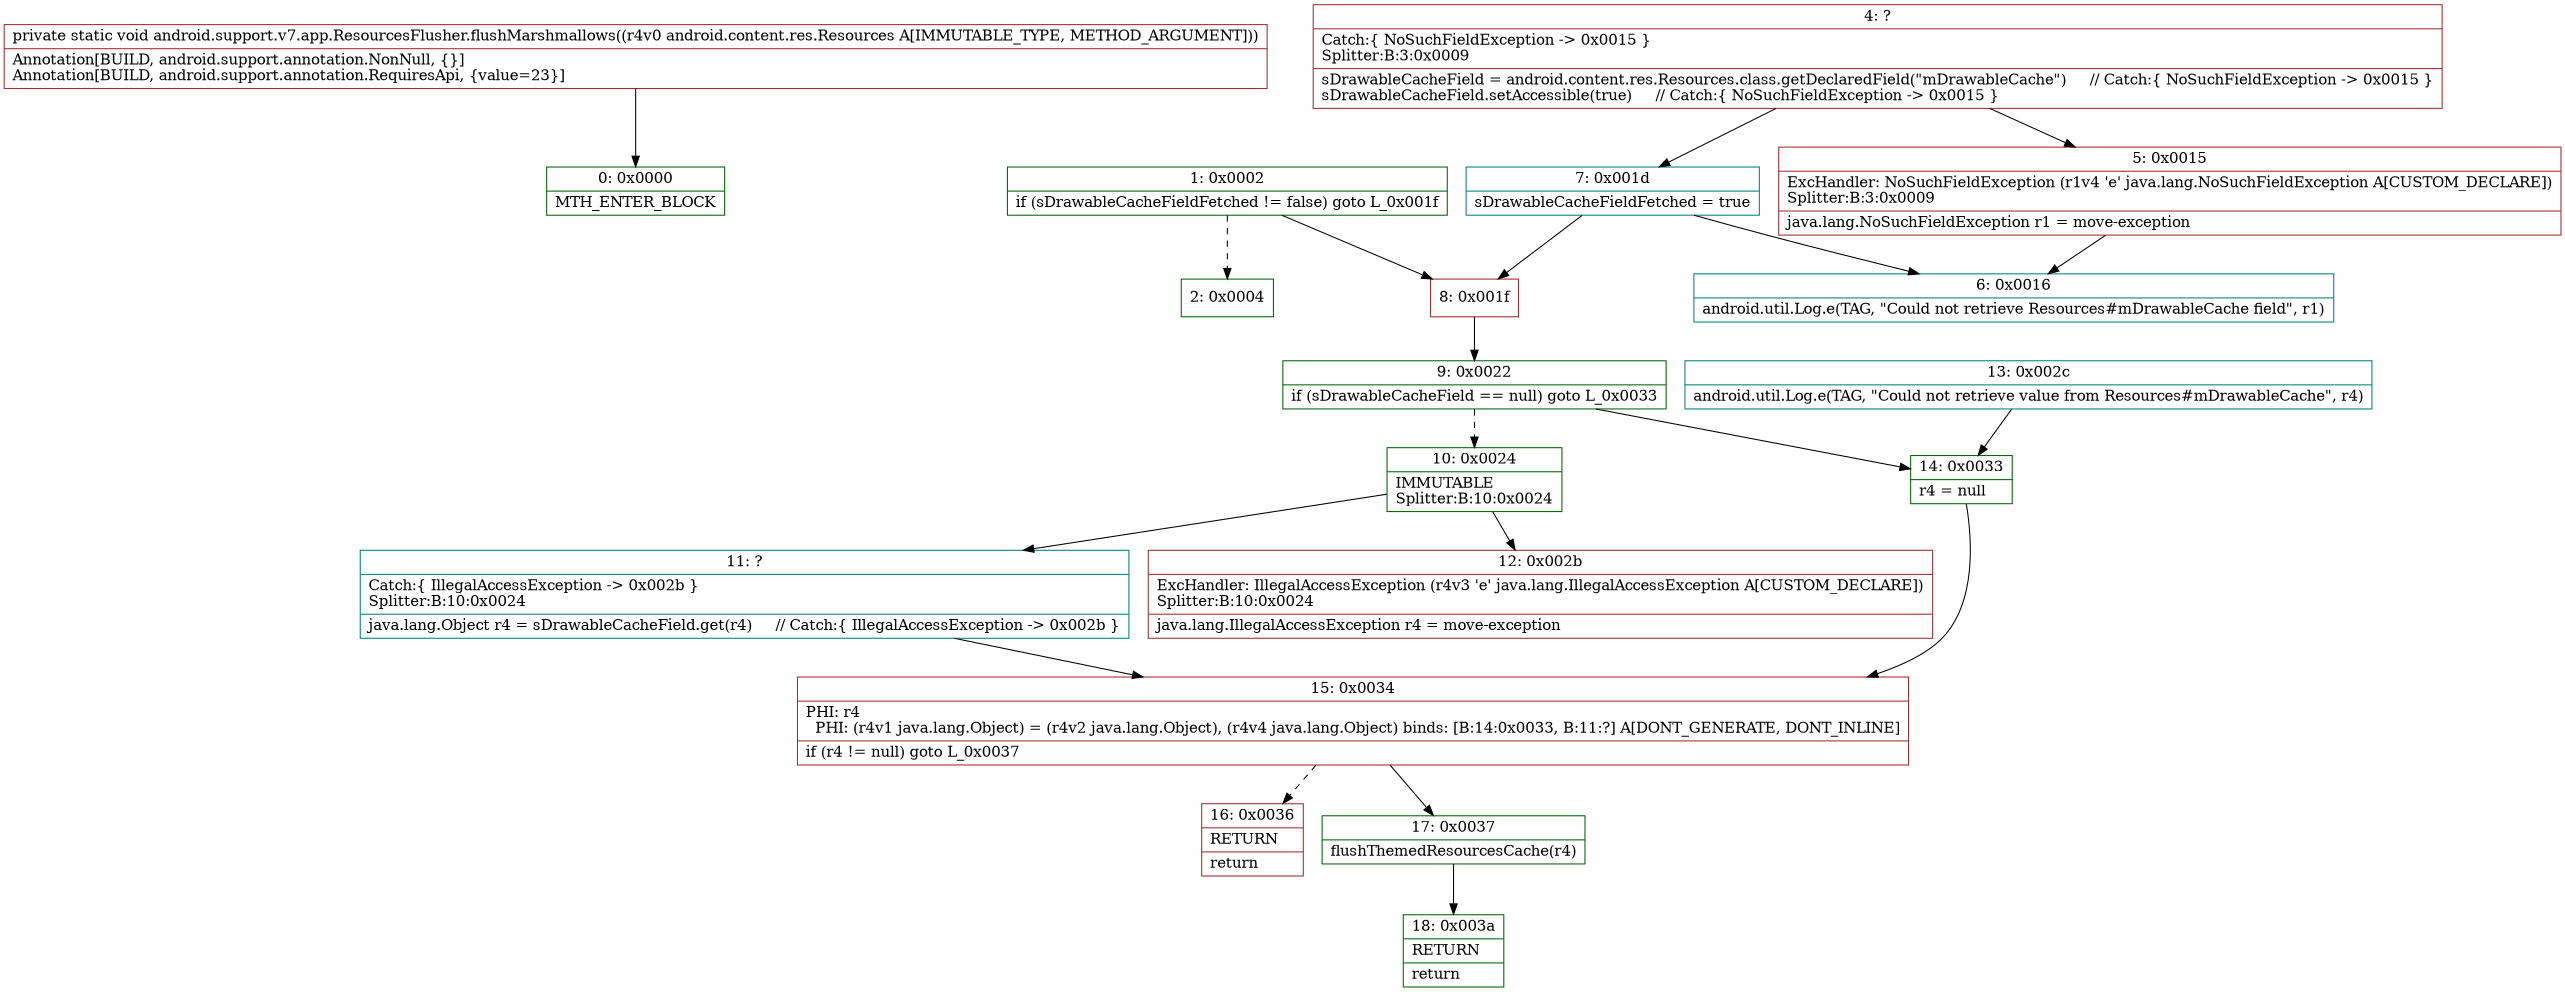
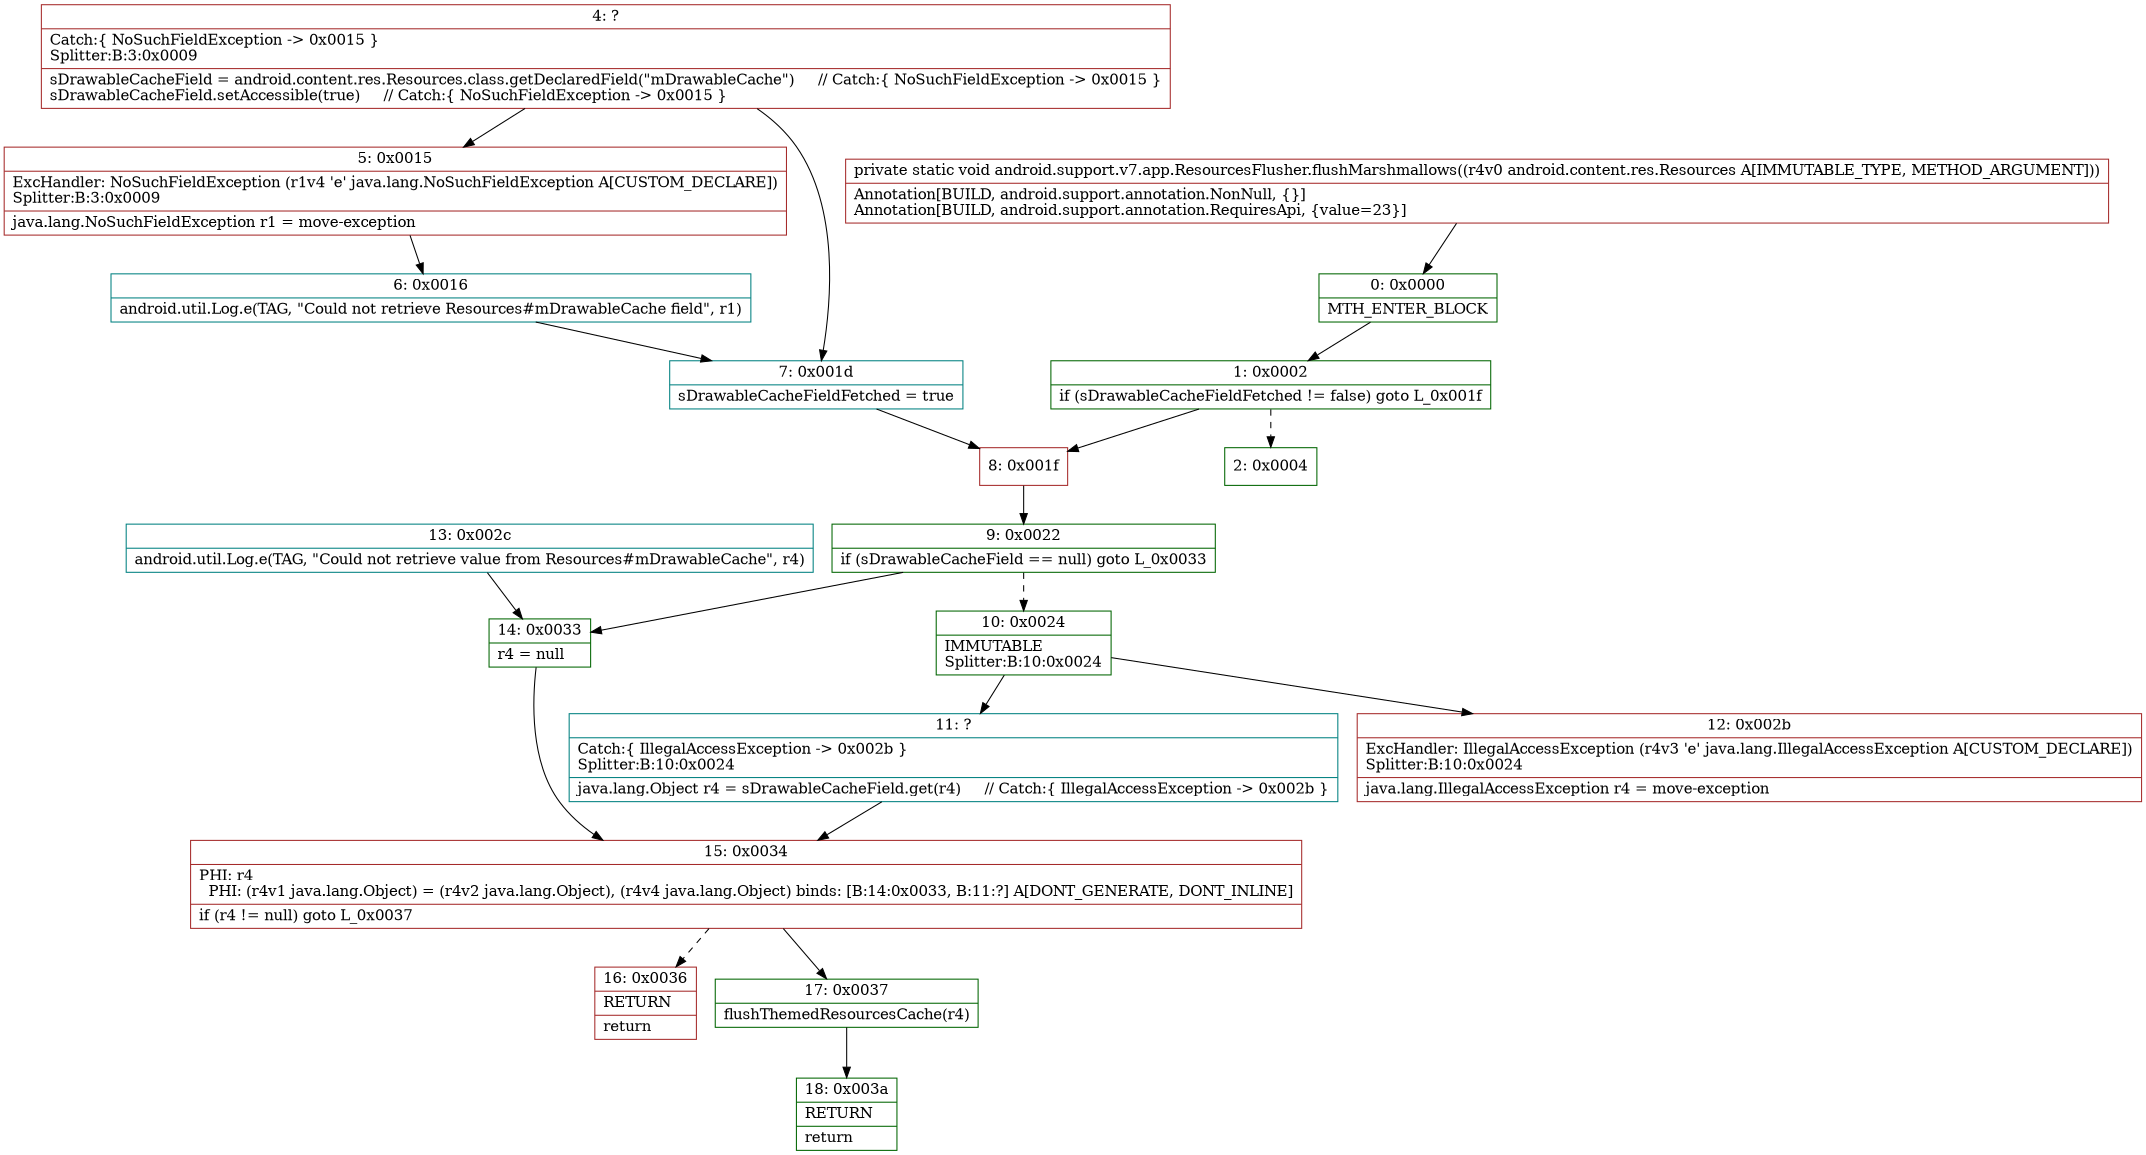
  digraph {
    node [color=darkgreen shape=record]
    n1 [label="{0\:\ 0x0000|MTH_ENTER_BLOCK\l}"]
    n2 [label="{1\:\ 0x0002|if (sDrawableCacheFieldFetched != false) goto L_0x001f\l}"]
    n3 [label="{2\:\ 0x0004}"]
    n4 [color=brown label="{8\:\ 0x001f}"]
    n5 [label="{9\:\ 0x0022|if (sDrawableCacheField == null) goto L_0x0033\l}"]
    n6 [color=brown label="{4\:\ ?|Catch:\{ NoSuchFieldException \-\> 0x0015 \}\lSplitter:B:3:0x0009\l|sDrawableCacheField = android.content.res.Resources.class.getDeclaredField(\"mDrawableCache\")     \/\/ Catch:\{ NoSuchFieldException \-\> 0x0015 \}\lsDrawableCacheField.setAccessible(true)     \/\/ Catch:\{ NoSuchFieldException \-\> 0x0015 \}\l}"]
    n7 [color=brown label="{5\:\ 0x0015|ExcHandler: NoSuchFieldException (r1v4 'e' java.lang.NoSuchFieldException A[CUSTOM_DECLARE])\lSplitter:B:3:0x0009\l|java.lang.NoSuchFieldException r1 = move\-exception\l}"]
    n8 [color=teal label="{7\:\ 0x001d|sDrawableCacheFieldFetched = true\l}"]
    n9 [color=teal label="{6\:\ 0x0016|android.util.Log.e(TAG, \"Could not retrieve Resources#mDrawableCache field\", r1)\l}"]
    n10 [label="{10\:\ 0x0024|IMMUTABLE\lSplitter:B:10:0x0024\l}"]
    n11 [label="{14\:\ 0x0033|r4 = null\l}"]
    n12 [color=teal label="{11\:\ ?|Catch:\{ IllegalAccessException \-\> 0x002b \}\lSplitter:B:10:0x0024\l|java.lang.Object r4 = sDrawableCacheField.get(r4)     \/\/ Catch:\{ IllegalAccessException \-\> 0x002b \}\l}"]
    n13 [color=brown label="{12\:\ 0x002b|ExcHandler: IllegalAccessException (r4v3 'e' java.lang.IllegalAccessException A[CUSTOM_DECLARE])\lSplitter:B:10:0x0024\l|java.lang.IllegalAccessException r4 = move\-exception\l}"]
    n14 [color=brown label="{15\:\ 0x0034|PHI: r4 \l  PHI: (r4v1 java.lang.Object) = (r4v2 java.lang.Object), (r4v4 java.lang.Object) binds: [B:14:0x0033, B:11:?] A[DONT_GENERATE, DONT_INLINE]\l|if (r4 != null) goto L_0x0037\l}"]
    n15 [color=brown label="{16\:\ 0x0036|RETURN\l|return\l}"]
    n16 [label="{17\:\ 0x0037|flushThemedResourcesCache(r4)\l}"]
    n17 [color=teal label="{13\:\ 0x002c|android.util.Log.e(TAG, \"Could not retrieve value from Resources#mDrawableCache\", r4)\l}"]
    n18 [label="{18\:\ 0x003a|RETURN\l|return\l}"]
    n19 [color=brown label="{private static void android.support.v7.app.ResourcesFlusher.flushMarshmallows((r4v0 android.content.res.Resources A[IMMUTABLE_TYPE, METHOD_ARGUMENT]))  | Annotation[BUILD, android.support.annotation.NonNull, \{\}]\lAnnotation[BUILD, android.support.annotation.RequiresApi, \{value=23\}]\l}"]
+   n1 -> n2
    n2 -> n3 [style=dashed]
    n2 -> n4
    n4 -> n5
    n5 -> n10 [style=dashed]
    n5 -> n11
    n6 -> n7
    n6 -> n8
    n7 -> n9
    n8 -> n4
-   n8 -> n9
+   n9 -> n8
    n10 -> n12
    n10 -> n13
    n11 -> n14
    n12 -> n14
    n14 -> n15 [style=dashed]
    n14 -> n16
    n16 -> n18
    n17 -> n11
    n19 -> n1
  }
